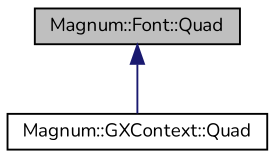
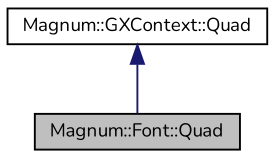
  digraph {
    fontname=Nunito
    node [color=black fontname=Nunito fontsize=10 shape=record style=filled]
    n1 [fillcolor=grey75 fontcolor=black height=0.2 label="Magnum::Font::Quad" width=0.4]
    n2 [fillcolor=white height=0.2 label="Magnum::GXContext::Quad" width=0.4]
-   n1 -> n2 [color=midnightblue dir=back fontname=Nunito fontsize=10 labelfontname=Helvetica labelfontsize=10 style=solid]
+   n2 -> n1 [color=midnightblue dir=back fontname=Nunito fontsize=10 labelfontname=Helvetica labelfontsize=10 style=solid]
  }
